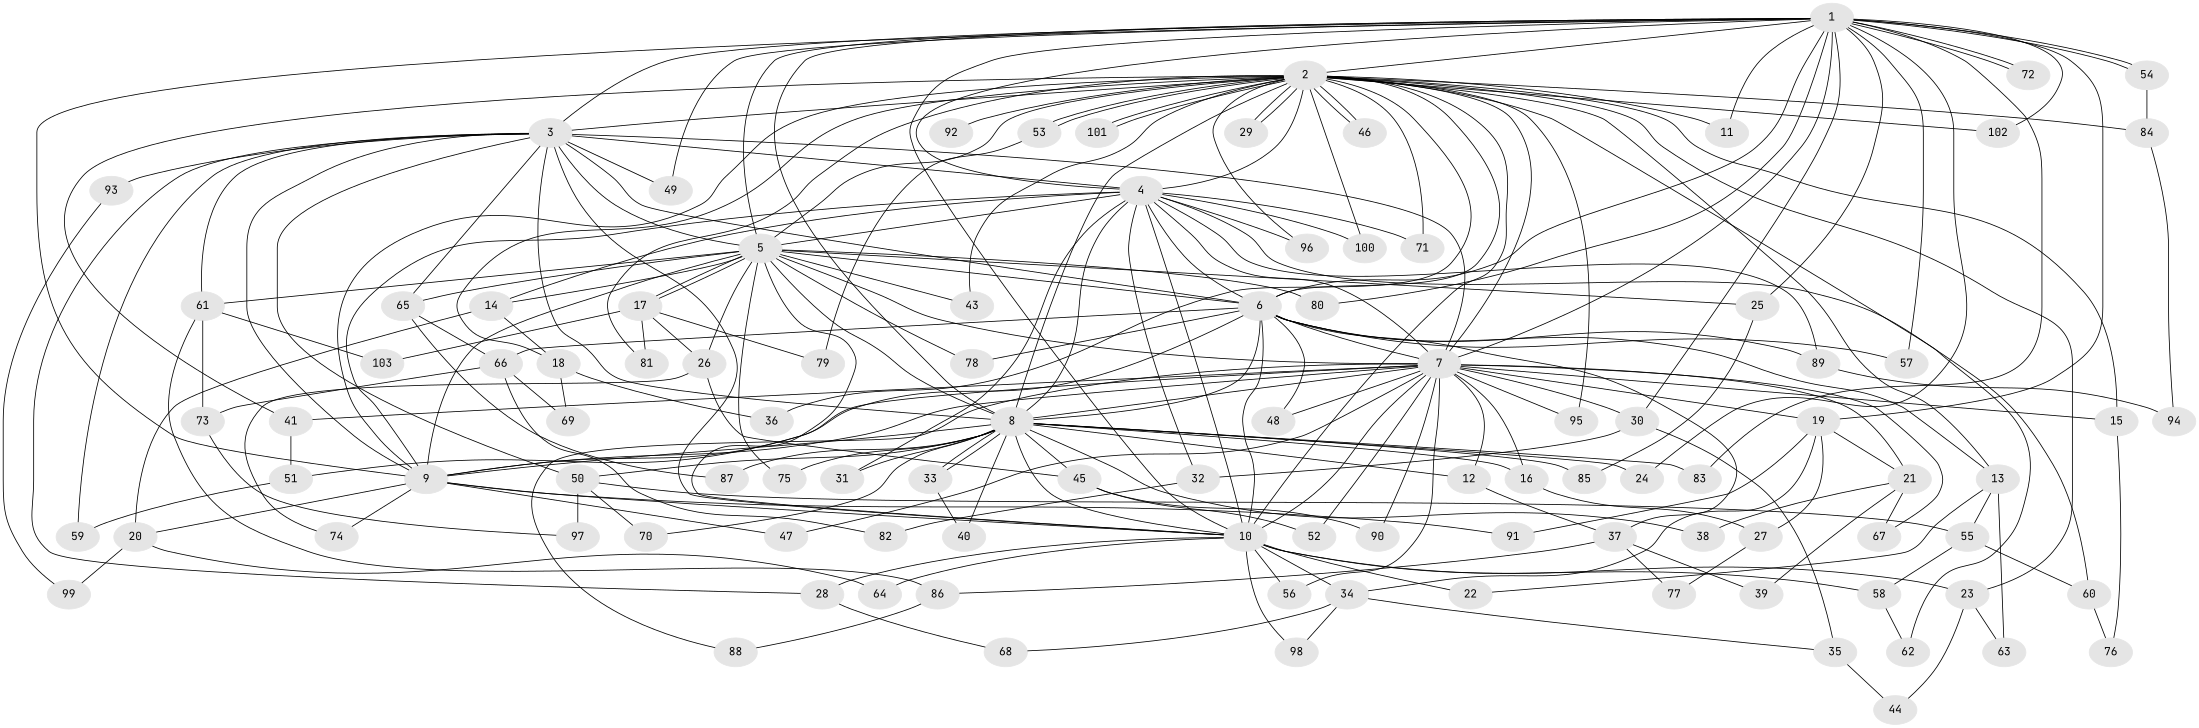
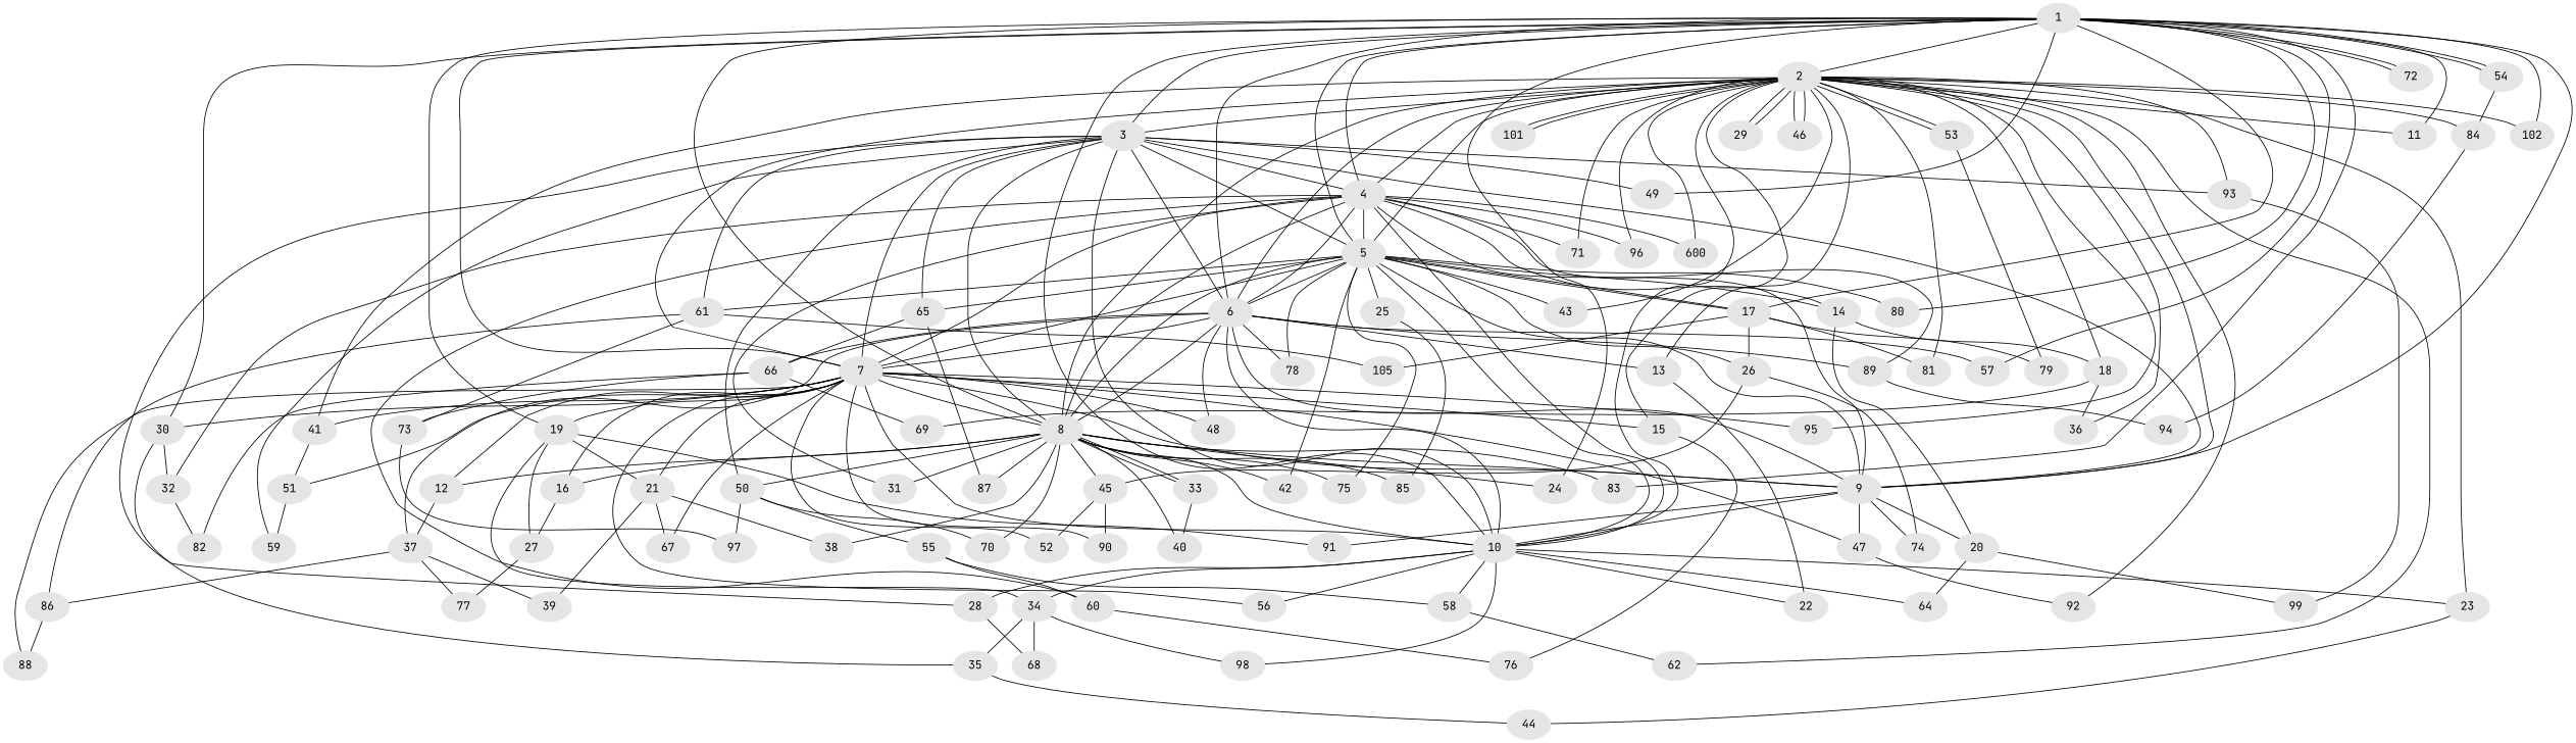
  graph {
    fontname="JetBrains Mono"
    node [color=gray90 fontname="JetBrains Mono" style=filled]
    edge [fontname="JetBrains Mono"]
    1
    2
    3
    4
    5
    6
    7
    8
    9
    10
    11
    19
    24
    25
    30
    49
    54
    57
    72
    80
    83
    102
    13
    15
    18
    23
    29
    36
    41
    43
    46
    53
    62
    71
    81
    84
    92
    93
    95
    96
-   100
+   100 [label=600]
    101
    28
    50
    59
    61
    65
    60
    14
    31
    32
    89
    17
    26
+   42
    75
    78
    37
    48
    66
    12
    16
    21
    47
    51
    52
    56
    67
    88
    90
    33
    38
    40
    45
    70
    85
    87
    20
    74
    91
    22
    34
    58
    64
    98
    27
    35
    76
    55
-   63
    69
    44
    79
    94
    99
    68
    97
-   103
+   103 [label=105]
    86
    73
    82
    39
    77
    1 -- 2
    1 -- 3
    1 -- 4
    1 -- 5
    1 -- 6
    1 -- 7
    1 -- 8
    1 -- 9
    1 -- 10
    1 -- 11
    1 -- 19
    1 -- 24
-   1 -- 25
+   1 -- 17
    1 -- 30
    1 -- 49
    1 -- 54
    1 -- 54
    1 -- 57
    1 -- 72
    1 -- 72
    1 -- 80
    1 -- 83
    1 -- 102
    2 -- 3
    2 -- 4
    2 -- 5
    2 -- 6
    2 -- 7
    2 -- 8
    2 -- 9
    2 -- 10
    2 -- 11
    2 -- 102
    2 -- 13
    2 -- 15
    2 -- 18
    2 -- 23
    2 -- 29
    2 -- 29
    2 -- 36
    2 -- 41
    2 -- 43
    2 -- 46
    2 -- 46
    2 -- 53
    2 -- 53
    2 -- 62
    2 -- 71
    2 -- 81
    2 -- 84
    2 -- 92
+   2 -- 93
    2 -- 95
    2 -- 96
    2 -- 100
    2 -- 101
    2 -- 101
    3 -- 4
    3 -- 5
    3 -- 6
    3 -- 7
    3 -- 8
    3 -- 9
    3 -- 10
    3 -- 49
    3 -- 93
    3 -- 28
    3 -- 50
    3 -- 59
    3 -- 61
    3 -- 65
    4 -- 5
    4 -- 6
    4 -- 7
    4 -- 8
    4 -- 9
    4 -- 10
    4 -- 71
    4 -- 96
    4 -- 100
    4 -- 60
    4 -- 14
    4 -- 31
    4 -- 32
    4 -- 89
    5 -- 6
    5 -- 7
    5 -- 8
    5 -- 9
    5 -- 10
    5 -- 25
    5 -- 80
    5 -- 43
    5 -- 61
    5 -- 65
    5 -- 14
    5 -- 17
    5 -- 17
    5 -- 26
+   5 -- 42
    5 -- 75
    5 -- 78
    6 -- 7
    6 -- 8
    6 -- 9
    6 -- 10
    6 -- 57
    6 -- 13
    6 -- 89
    6 -- 78
    6 -- 37
    6 -- 48
    6 -- 66
    7 -- 8
    7 -- 9
    7 -- 10
    7 -- 19
    7 -- 30
    7 -- 15
    7 -- 41
    7 -- 95
    7 -- 48
    7 -- 12
    7 -- 16
    7 -- 21
    7 -- 47
    7 -- 51
    7 -- 52
    7 -- 56
    7 -- 67
    7 -- 88
    7 -- 90
    8 -- 9
    8 -- 10
    8 -- 24
    8 -- 83
    8 -- 50
    8 -- 31
+   8 -- 42
    8 -- 75
    8 -- 12
    8 -- 16
    8 -- 33
    8 -- 33
    8 -- 38
    8 -- 40
    8 -- 45
    8 -- 70
    8 -- 85
    8 -- 87
    9 -- 10
    9 -- 47
    9 -- 20
    9 -- 74
    9 -- 91
    10 -- 23
    10 -- 28
    10 -- 56
    10 -- 22
    10 -- 34
    10 -- 58
    10 -- 64
    10 -- 98
    19 -- 21
    19 -- 91
    19 -- 34
    19 -- 27
    25 -- 85
    30 -- 32
    30 -- 35
    54 -- 84
    13 -- 22
-   13 -- 55
-   13 -- 63
    15 -- 76
    18 -- 36
    18 -- 69
-   23 -- 63
    23 -- 44
    41 -- 51
    53 -- 79
    84 -- 94
    93 -- 99
    28 -- 68
    50 -- 70
    50 -- 55
    50 -- 97
    61 -- 103
    61 -- 86
    61 -- 73
    65 -- 66
    65 -- 87
    60 -- 76
    14 -- 18
    14 -- 20
    32 -- 82
    89 -- 94
    17 -- 81
    17 -- 26
    17 -- 79
    17 -- 103
    26 -- 45
    26 -- 74
    37 -- 86
    37 -- 39
    37 -- 77
    66 -- 69
    66 -- 73
    66 -- 82
    12 -- 37
    16 -- 27
    21 -- 67
    21 -- 38
    21 -- 39
+   47 -- 92
    51 -- 59
    33 -- 40
    45 -- 52
    45 -- 90
    20 -- 64
    20 -- 99
    34 -- 98
    34 -- 35
    34 -- 68
    58 -- 62
    27 -- 77
    35 -- 44
    55 -- 60
    55 -- 58
    86 -- 88
    73 -- 97
  }
